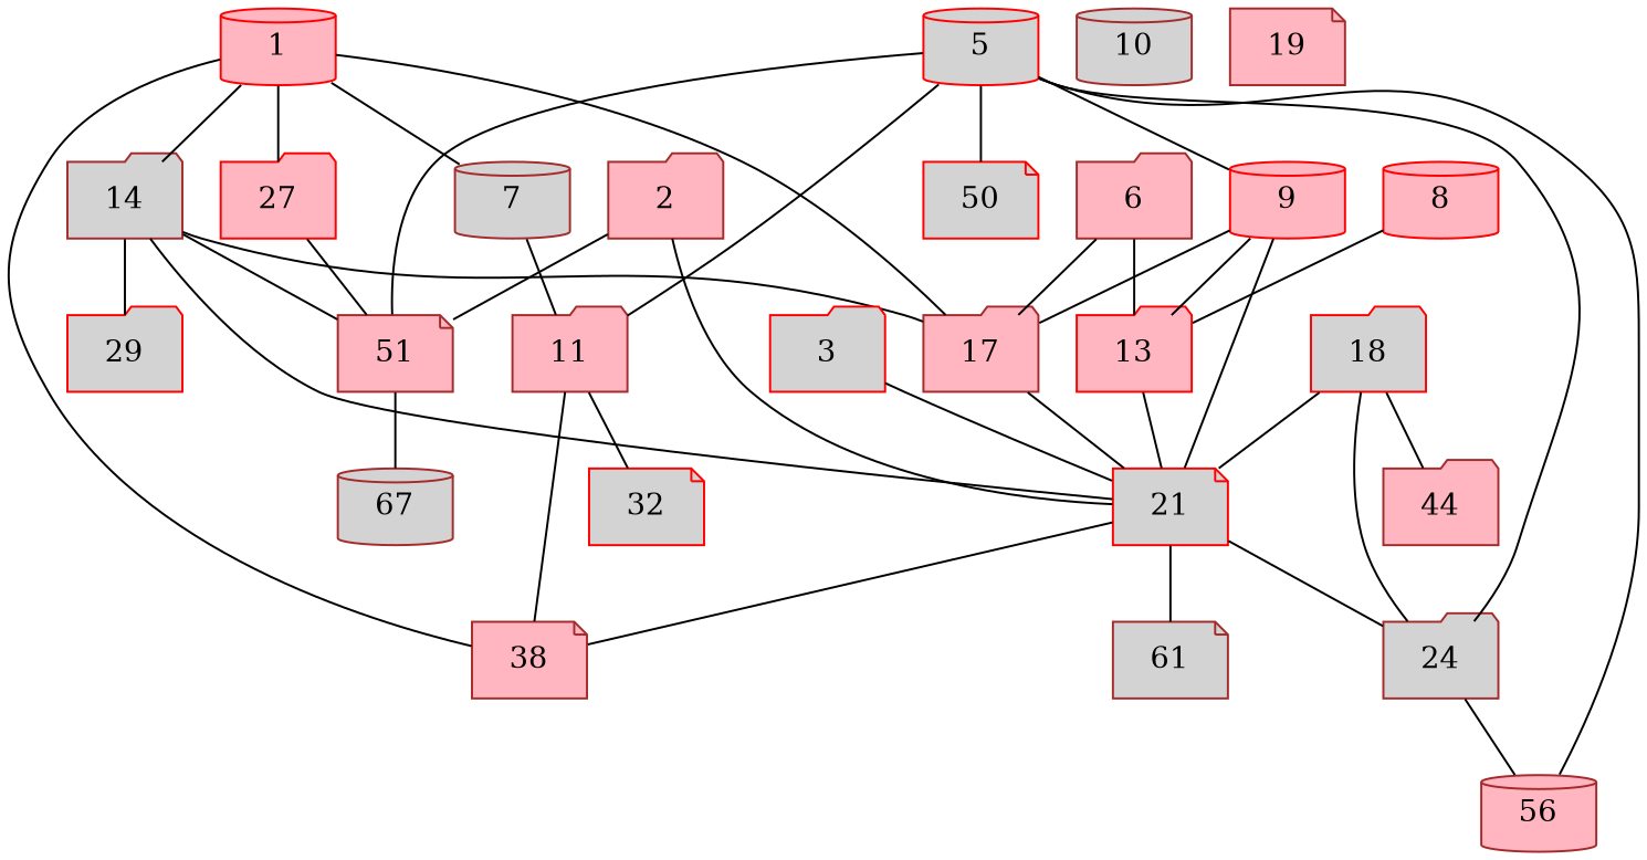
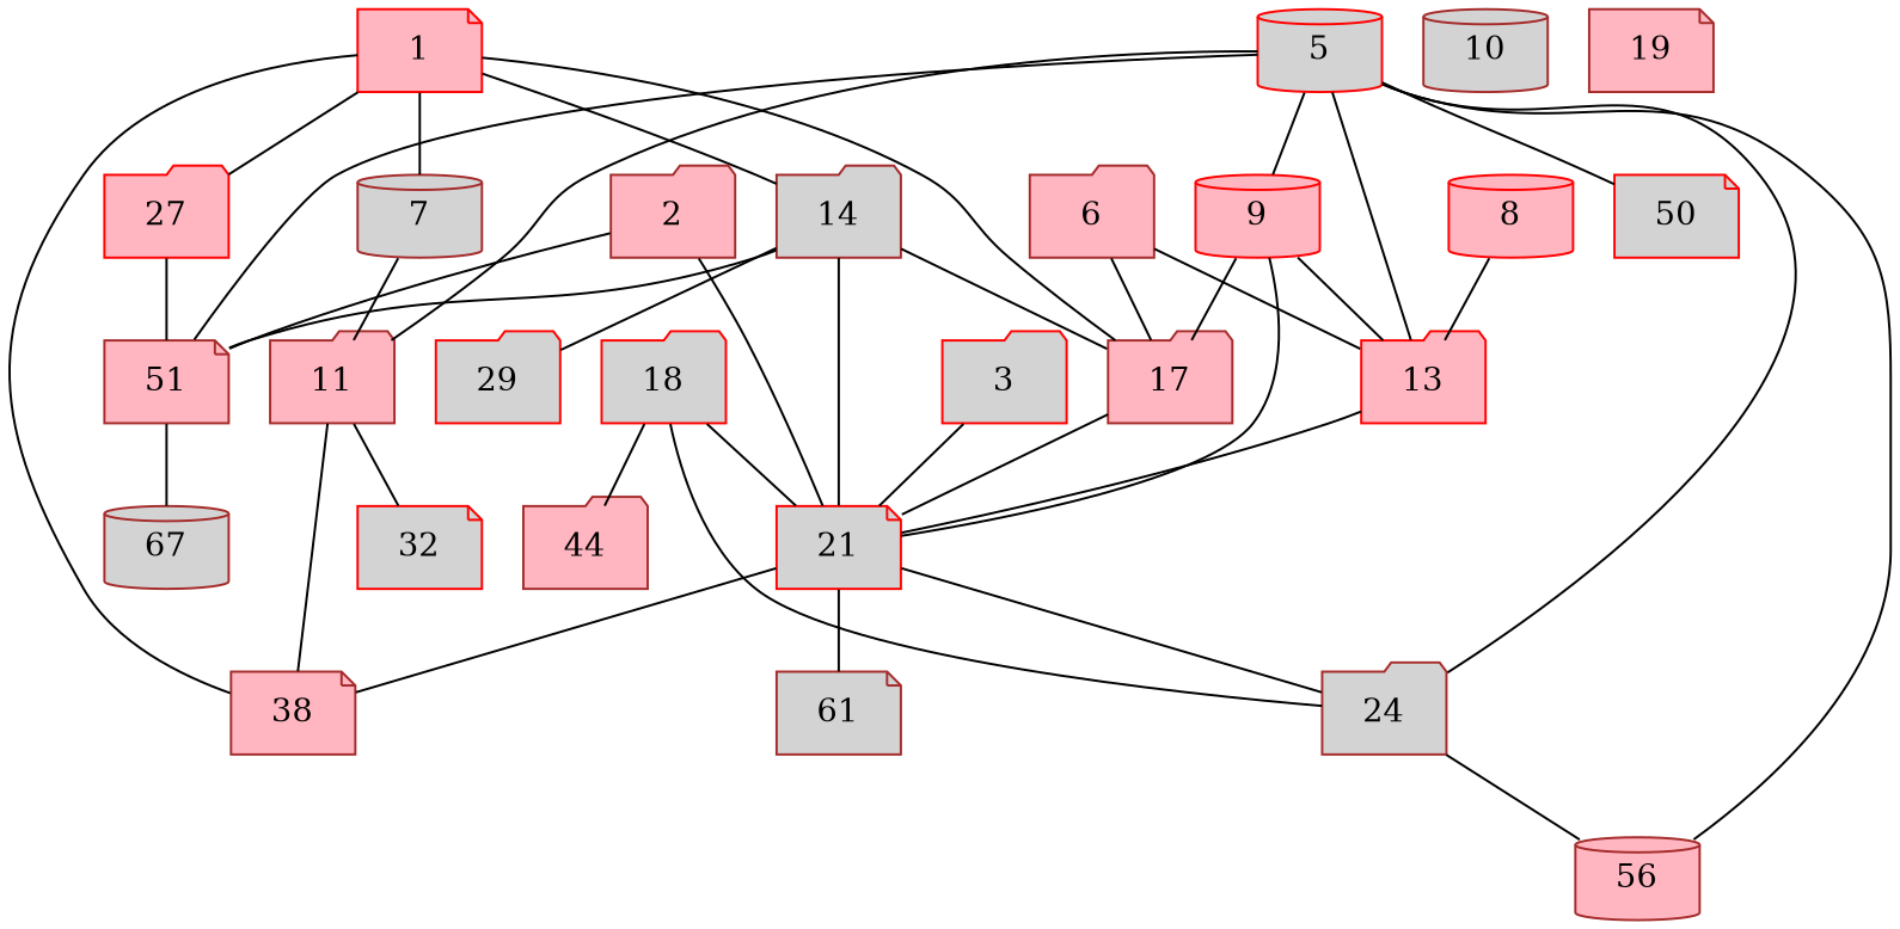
  graph {
    node [color=brown fillcolor=lightpink shape=folder style=filled]
-   1 [color=red shape=cylinder super="+62+46"]
+   1 [color=red shape=note super="+62+46"]
    7 [fillcolor=lightgrey shape=cylinder]
    14 [fillcolor=lightgrey super="+43"]
    17 [super="+40+37"]
    27 [color=red]
    n6 [label=38 shape=note super="+45+36"]
    11 [super="+22+25"]
    21 [color=red fillcolor=lightgrey shape=note super="+57+35+31+39+30"]
    51 [shape=note super="+65+69"]
    29 [color=red fillcolor=lightgrey]
    2 [super="+12"]
    24 [fillcolor=lightgrey super="+64+41"]
    61 [fillcolor=lightgrey shape=note]
    67 [fillcolor=lightgrey shape=cylinder]
    3 [color=red fillcolor=lightgrey]
    5 [color=red fillcolor=lightgrey shape=cylinder super="+15+26+16"]
    9 [color=red shape=cylinder super="+70"]
    13 [color=red super="+47+23+52+54"]
    50 [color=red fillcolor=lightgrey shape=note]
    56 [shape=cylinder]
    8 [color=red shape=cylinder super="+53"]
    32 [color=red fillcolor=lightgrey shape=note super="+66"]
    6 [super="+20"]
    10 [fillcolor=lightgrey shape=cylinder]
    18 [color=red fillcolor=lightgrey super="+68"]
    44
    19 [shape=note]
    1 -- 7
    1 -- 14
    1 -- 17
    1 -- 27
    1 -- n6
    7 -- 11
    14 -- 17
    14 -- 21
    14 -- 51
    14 -- 29
    17 -- 21
    27 -- 51
    11 -- n6
    11 -- 32
    21 -- n6
    21 -- 24
    21 -- 61
    51 -- 67
    2 -- 21 [weight=2]
    2 -- 51
    24 -- 56
    3 -- 21
    5 -- 11
    5 -- 51 [weight=2]
    5 -- 24
    5 -- 9
+   5 -- 13
    5 -- 50
    5 -- 56
    9 -- 17
    9 -- 21
    9 -- 13
    13 -- 21
    8 -- 13
    6 -- 17
    6 -- 13
    18 -- 21 [weight=5]
    18 -- 24
    18 -- 44
  }
